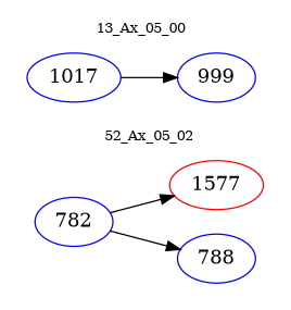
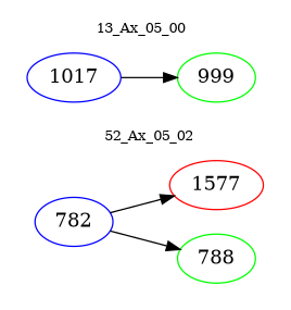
  digraph {
    rankdir=LR
    node [color=blue]
    edge [color=black]
    n1 [label=782]
-   n2 [label=788]
+   n2 [color=green label=788]
    n3 [color=red label=1577]
    n4 [label=1017]
-   n5 [label=999]
+   n5 [color=green label=999]
    subgraph cluster_1 {
      color=white
      fontsize=10
      label="52_Ax_05_02"
      n1
      n2
      n3
    }
    subgraph cluster_2 {
      color=white
      fontsize=10
      label="13_Ax_05_00"
      n4
      n5
    }
    n1 -> n2
    n1 -> n3
    n4 -> n5
  }
